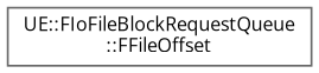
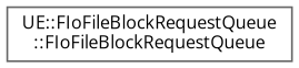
  digraph {
    rankdir=LR
    fontname="Open Sans"
-   n1 [color=grey40 fillcolor=white fontname="Open Sans" fontsize=10 height=0.2 label="UE::FIoFileBlockRequestQueue\l::FFileOffset" shape=box style=filled width=0.4]
+   n1 [color=grey40 fillcolor=white fontname="Open Sans" fontsize=10 height=0.2 label="UE::FIoFileBlockRequestQueue\l::FIoFileBlockRequestQueue" shape=box style=filled width=0.4]
  }
